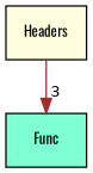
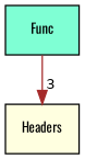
  digraph {
    compound=true
    fontname=Oswald
    node [fontname=Oswald fontsize=10 shape=box style=filled]
    n1 [fillcolor=aquamarine label=Func pencolor=black]
    n2 [label=Headers fillcolor=lightyellow]
-   n2 -> n1 [headlabel=3 labeldistance=1.5 labelfontname=Helvetica labelfontsize=10 color=brown fontname=Oswald]
+   n1 -> n2 [headlabel=3 labeldistance=1.5 labelfontname=Helvetica labelfontsize=10 color=brown fontname=Oswald]
  }
